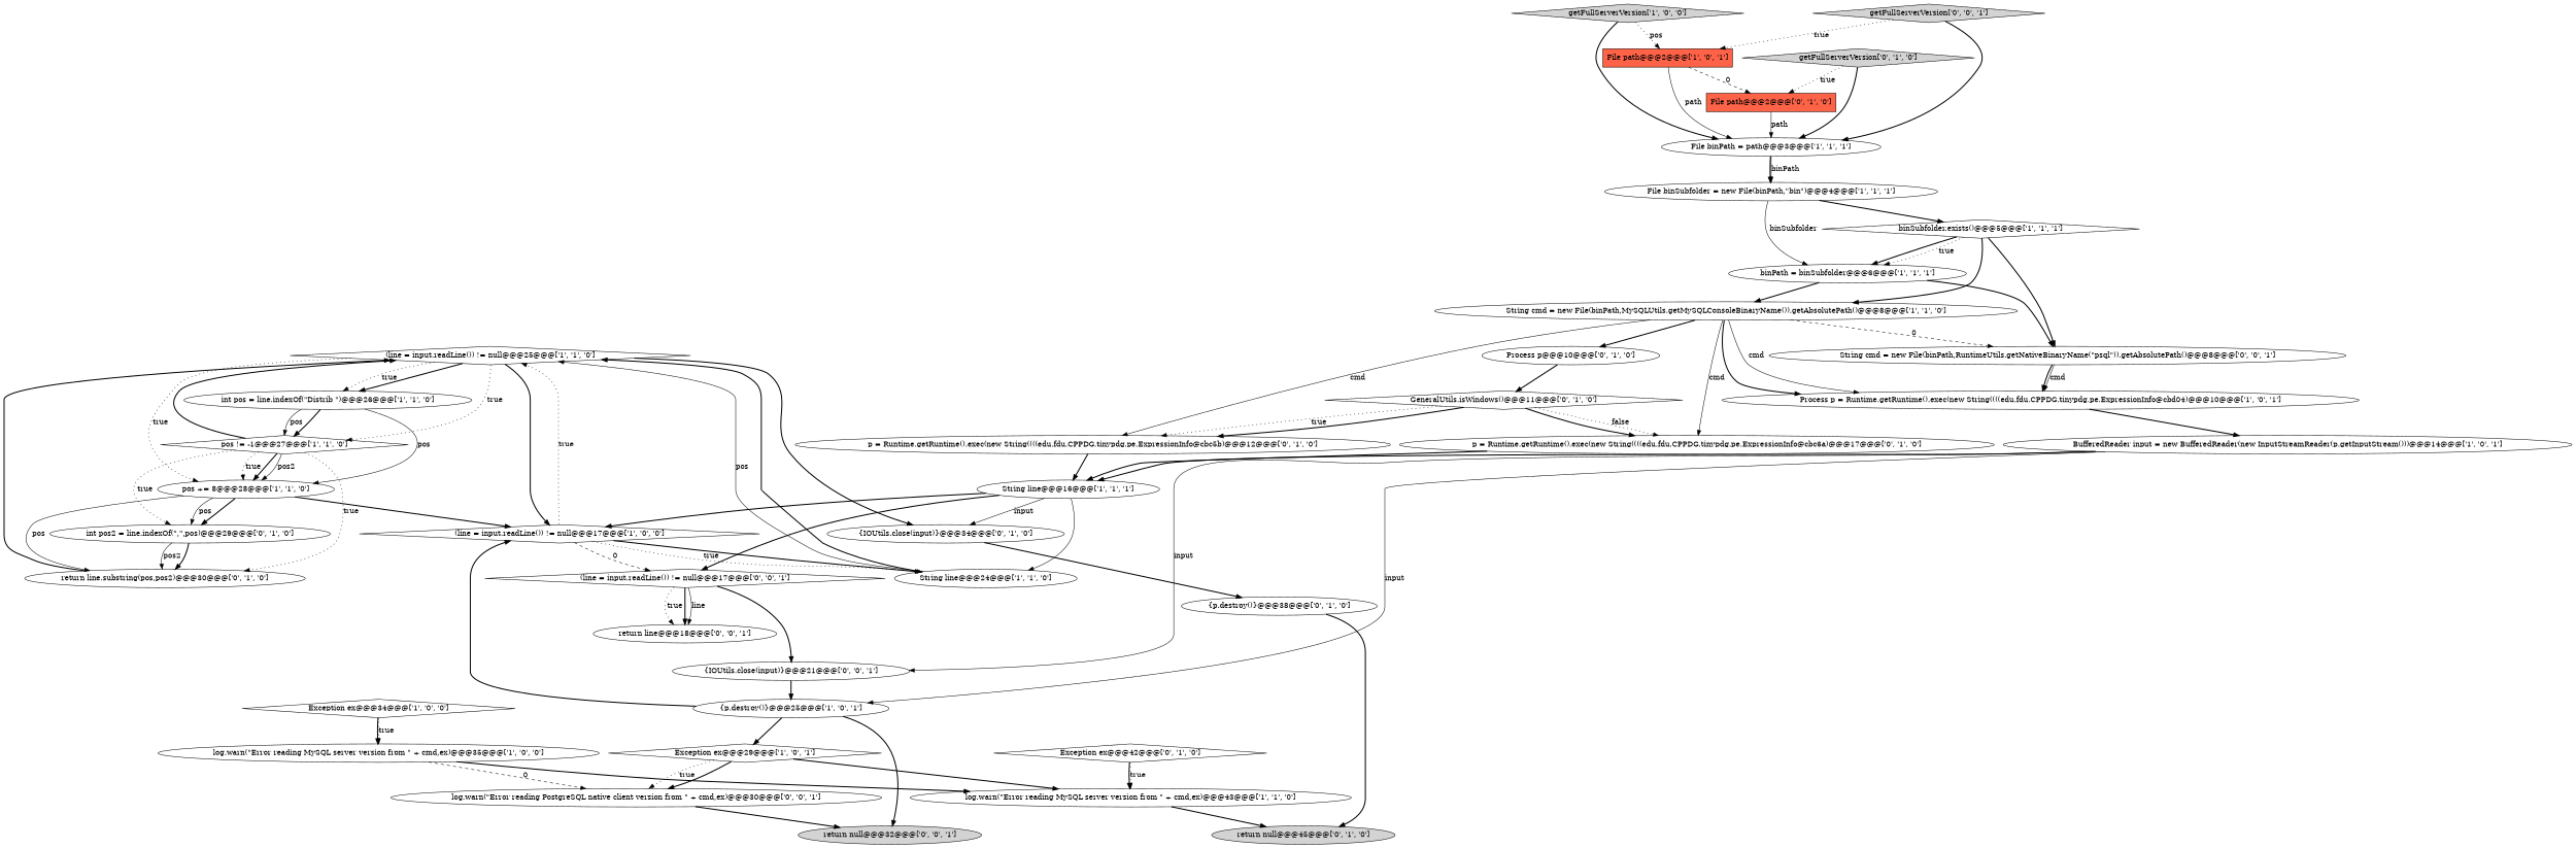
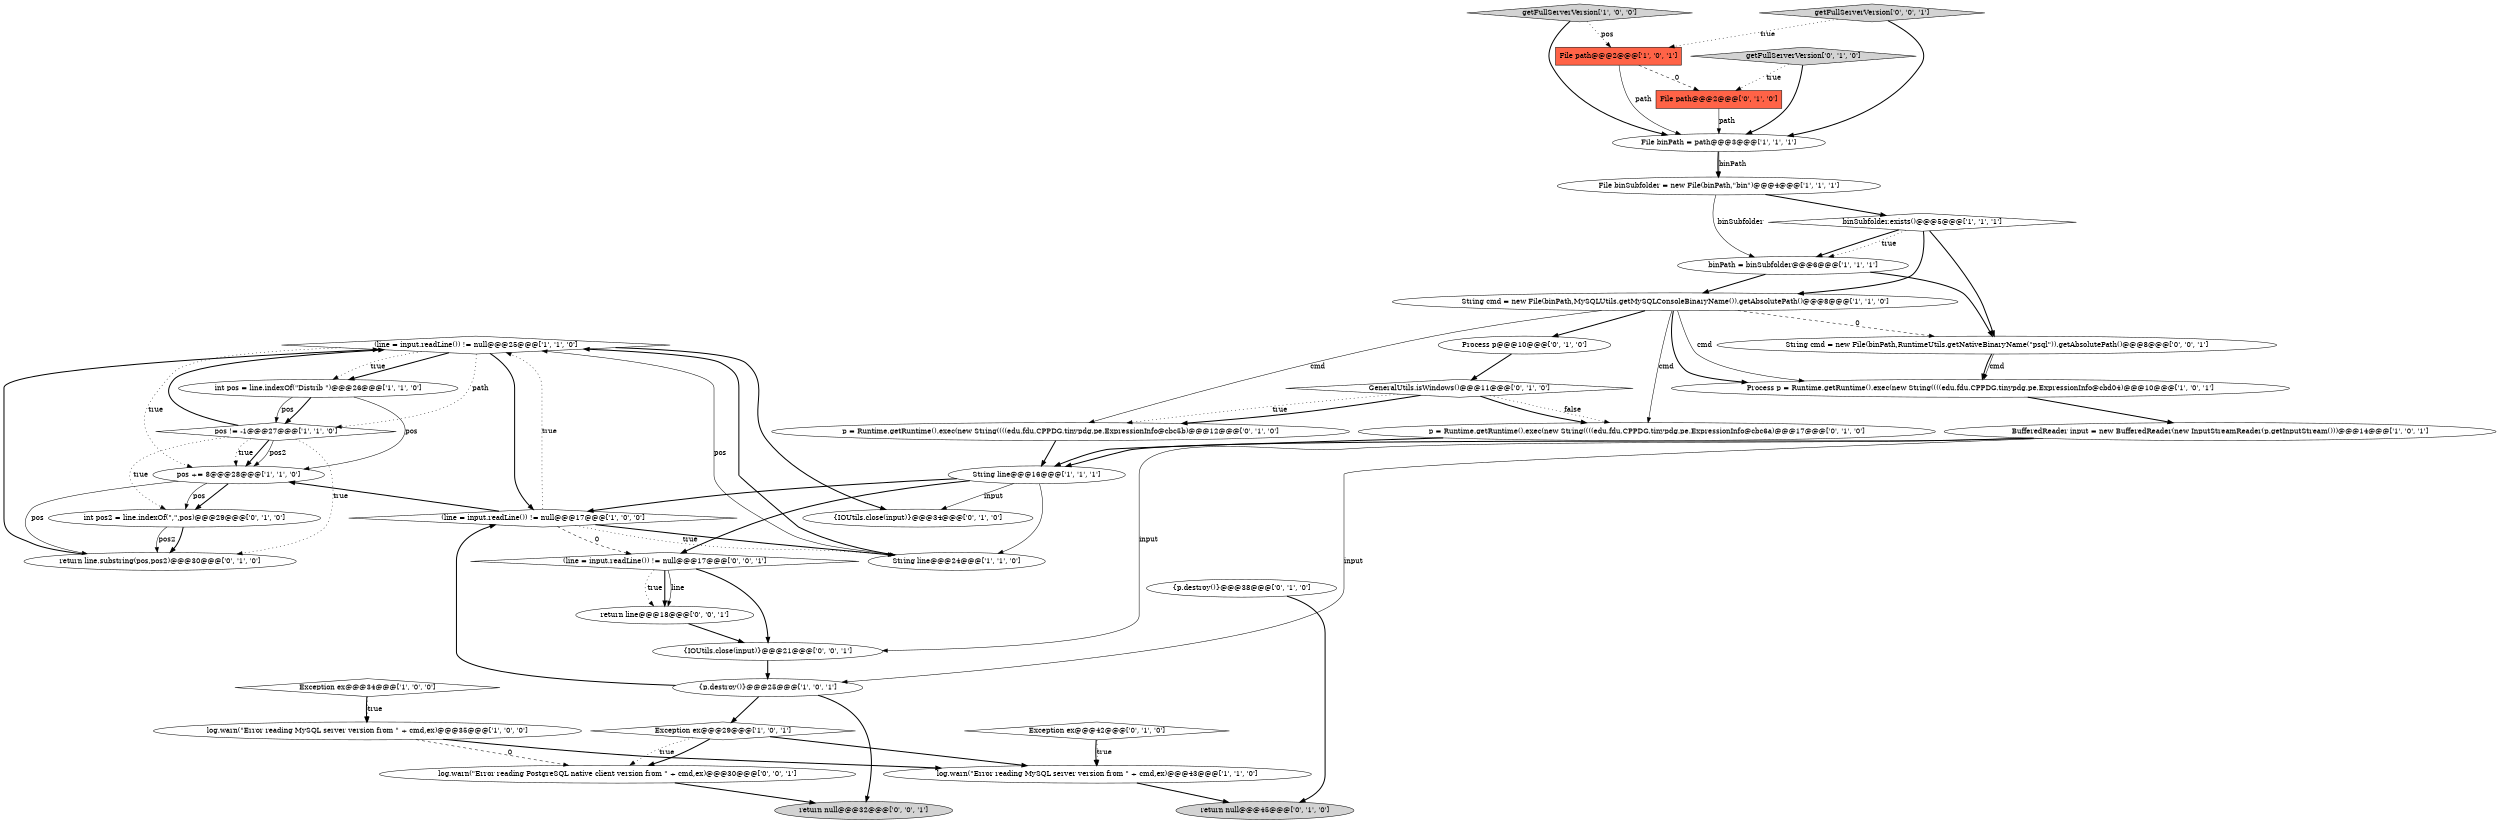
  digraph {
    node [fillcolor=white shape=ellipse style=filled]
    edge [style=bold]
    n1 [fillcolor=lightgray label="return null@@@32@@@['0', '0', '1']"]
    n2 [label="File binPath = path@@@3@@@['1', '1', '1']"]
    n3 [label="File binSubfolder = new File(binPath,\"bin\")@@@4@@@['1', '1', '1']"]
    n4 [label="binPath = binSubfolder@@@6@@@['1', '1', '1']"]
    n5 [label="binSubfolder.exists()@@@5@@@['1', '1', '1']" shape=diamond]
    n6 [label="return line.substring(pos,pos2)@@@30@@@['0', '1', '0']"]
    n7 [label="(line = input.readLine()) != null@@@25@@@['1', '1', '0']" shape=diamond]
    n8 [label="pos += 8@@@28@@@['1', '1', '0']"]
    n9 [label="(line = input.readLine()) != null@@@17@@@['1', '0', '0']" shape=diamond]
    n10 [label="int pos = line.indexOf(\"Distrib \")@@@26@@@['1', '1', '0']"]
    n11 [label="{IOUtils.close(input)}@@@34@@@['0', '1', '0']"]
    n12 [label="pos != -1@@@27@@@['1', '1', '0']" shape=diamond]
    n13 [label="Exception ex@@@29@@@['1', '0', '1']" shape=diamond]
    n14 [label="log.warn(\"Error reading MySQL server version from \" + cmd,ex)@@@43@@@['1', '1', '0']"]
    n15 [label="log.warn(\"Error reading PostgreSQL native client version from \" + cmd,ex)@@@30@@@['0', '0', '1']"]
    n16 [fillcolor=lightgray label="return null@@@45@@@['0', '1', '0']"]
    n17 [fillcolor=lightgray label="getFullServerVersion['1', '0', '0']" shape=diamond]
    n18 [fillcolor=tomato label="File path@@@2@@@['1', '0', '1']" shape=box]
    n19 [fillcolor=tomato label="File path@@@2@@@['0', '1', '0']" shape=box]
    n20 [label="return line@@@18@@@['0', '0', '1']"]
    n21 [label="{IOUtils.close(input)}@@@21@@@['0', '0', '1']"]
    n22 [label="{p.destroy()}@@@25@@@['1', '0', '1']"]
    n23 [label="String cmd = new File(binPath,RuntimeUtils.getNativeBinaryName(\"psql\")).getAbsolutePath()@@@8@@@['0', '0', '1']"]
    n24 [label="Process p = Runtime.getRuntime().exec(new String((((edu.fdu.CPPDG.tinypdg.pe.ExpressionInfo@cbd04)@@@10@@@['1', '0', '1']"]
    n25 [label="BufferedReader input = new BufferedReader(new InputStreamReader(p.getInputStream()))@@@14@@@['1', '0', '1']"]
    n26 [label="GeneralUtils.isWindows()@@@11@@@['0', '1', '0']" shape=diamond]
    n27 [label="p = Runtime.getRuntime().exec(new String((((edu.fdu.CPPDG.tinypdg.pe.ExpressionInfo@cbc6a)@@@17@@@['0', '1', '0']"]
    n28 [label="p = Runtime.getRuntime().exec(new String((((edu.fdu.CPPDG.tinypdg.pe.ExpressionInfo@cbc5b)@@@12@@@['0', '1', '0']"]
    n29 [label="String line@@@16@@@['1', '1', '1']"]
    n30 [label="int pos2 = line.indexOf(\",\",pos)@@@29@@@['0', '1', '0']"]
    n31 [label="(line = input.readLine()) != null@@@17@@@['0', '0', '1']" shape=diamond]
    n32 [label="String line@@@24@@@['1', '1', '0']"]
    n33 [label="{p.destroy()}@@@38@@@['0', '1', '0']"]
    n34 [label="String cmd = new File(binPath,MySQLUtils.getMySQLConsoleBinaryName()).getAbsolutePath()@@@8@@@['1', '1', '0']"]
    n35 [label="Process p@@@10@@@['0', '1', '0']"]
    n36 [label="Exception ex@@@34@@@['1', '0', '0']" shape=diamond]
    n37 [label="log.warn(\"Error reading MySQL server version from \" + cmd,ex)@@@35@@@['1', '0', '0']"]
    n38 [label="Exception ex@@@42@@@['0', '1', '0']" shape=diamond]
    n39 [fillcolor=lightgray label="getFullServerVersion['0', '1', '0']" shape=diamond]
    n40 [fillcolor=lightgray label="getFullServerVersion['0', '0', '1']" shape=diamond]
    n2 -> n3
    n2 -> n3 [label=binPath style=solid]
    n3 -> n4 [label=binSubfolder style=solid]
    n3 -> n5
    n4 -> n23
    n4 -> n34
    n5 -> n4
    n5 -> n4 [label=true style=dotted]
    n5 -> n23
    n5 -> n34
    n6 -> n7
    n7 -> n8 [label=true style=dotted]
    n7 -> n9
    n7 -> n10
    n7 -> n10 [label=true style=dotted]
    n7 -> n11
-   n7 -> n12 [label=true style=dotted]
+   n7 -> n12 [label=path style=dotted]
    n8 -> n6 [label=pos style=solid]
-   n8 -> n9
+   n9 -> n8
    n8 -> n30
    n8 -> n30 [label=pos style=solid]
    n9 -> n7 [label=true style=dotted]
    n9 -> n31 [label=0 style=dashed]
    n9 -> n32
    n9 -> n32 [label=true style=dotted]
    n10 -> n8 [label=pos style=solid]
    n10 -> n12
    n10 -> n12 [label=pos style=solid]
-   n11 -> n33
    n12 -> n6 [label=true style=dotted]
    n12 -> n7
    n12 -> n8
    n12 -> n8 [label=pos2 style=solid]
    n12 -> n8 [label=true style=dotted]
    n12 -> n30 [label=true style=dotted]
    n13 -> n14
    n13 -> n15 [label=true style=dotted]
    n13 -> n15
    n14 -> n16
    n15 -> n1
    n17 -> n2
    n17 -> n18 [label=pos style=dotted]
    n18 -> n2 [label=path style=solid]
    n18 -> n19 [label=0 style=dashed]
    n19 -> n2 [label=path style=solid]
+   n20 -> n21
    n21 -> n22
    n22 -> n1
    n22 -> n9
    n22 -> n13
    n23 -> n24 [label=cmd style=solid]
    n23 -> n24
    n24 -> n25
    n25 -> n21 [label=input style=solid]
    n25 -> n22 [label=input style=solid]
    n25 -> n29
    n26 -> n27 [label=false style=dotted]
    n26 -> n27
    n26 -> n28
    n26 -> n28 [label=true style=dotted]
    n27 -> n29
    n28 -> n29
    n29 -> n9
    n29 -> n11 [label=input style=solid]
    n29 -> n31
    n29 -> n32 [style=solid]
    n30 -> n6
    n30 -> n6 [label=pos2 style=solid]
    n31 -> n20
    n31 -> n20 [label=line style=solid]
    n31 -> n20 [label=true style=dotted]
    n31 -> n21
    n32 -> n7
    n32 -> n7 [label=pos style=solid]
    n33 -> n16
    n34 -> n23 [label=0 style=dashed]
    n34 -> n24
    n34 -> n24 [label=cmd style=solid]
    n34 -> n27 [label=cmd style=solid]
    n34 -> n28 [label=cmd style=solid]
    n34 -> n35
    n35 -> n26
    n36 -> n37
    n36 -> n37 [label=true style=dotted]
    n37 -> n14
    n37 -> n15 [label=0 style=dashed]
    n38 -> n14 [label=true style=dotted]
    n38 -> n14
    n39 -> n2
    n39 -> n19 [label=true style=dotted]
    n40 -> n2
    n40 -> n18 [label=true style=dotted]
  }
